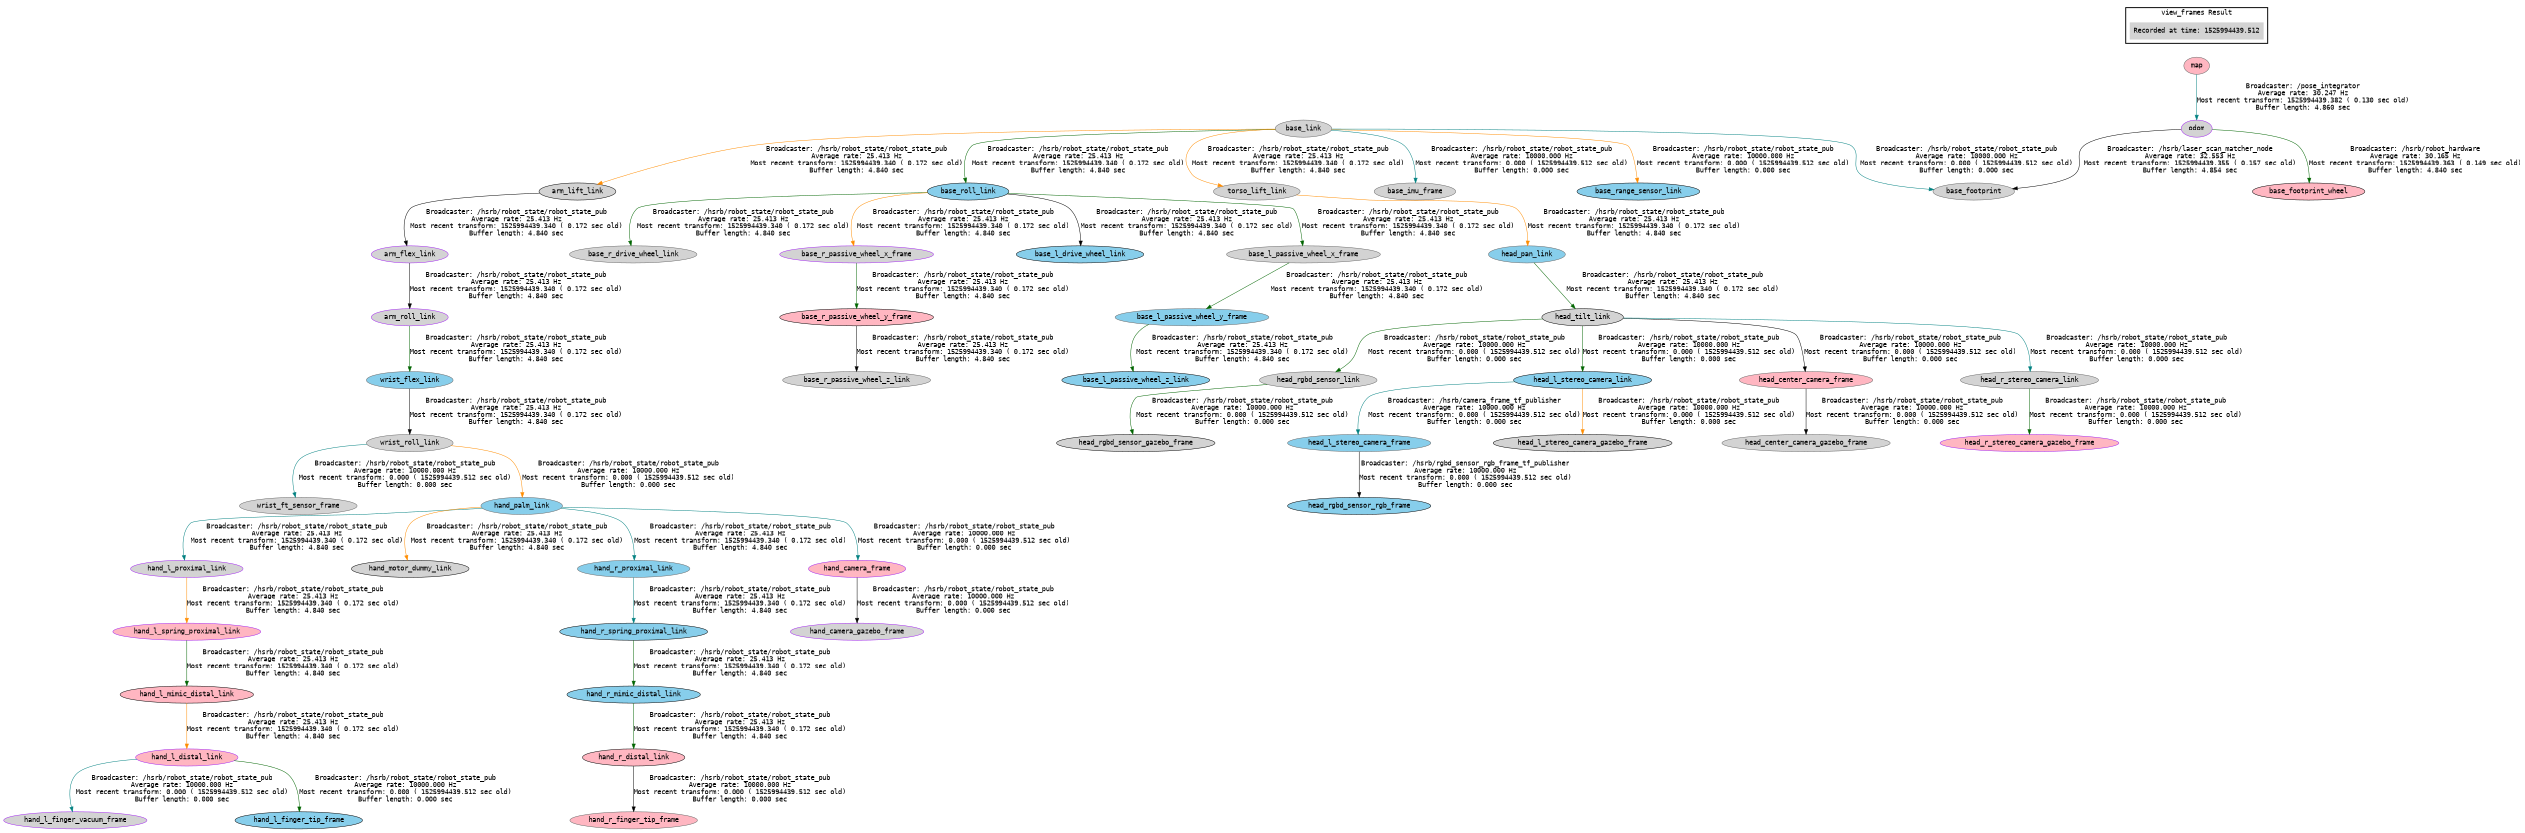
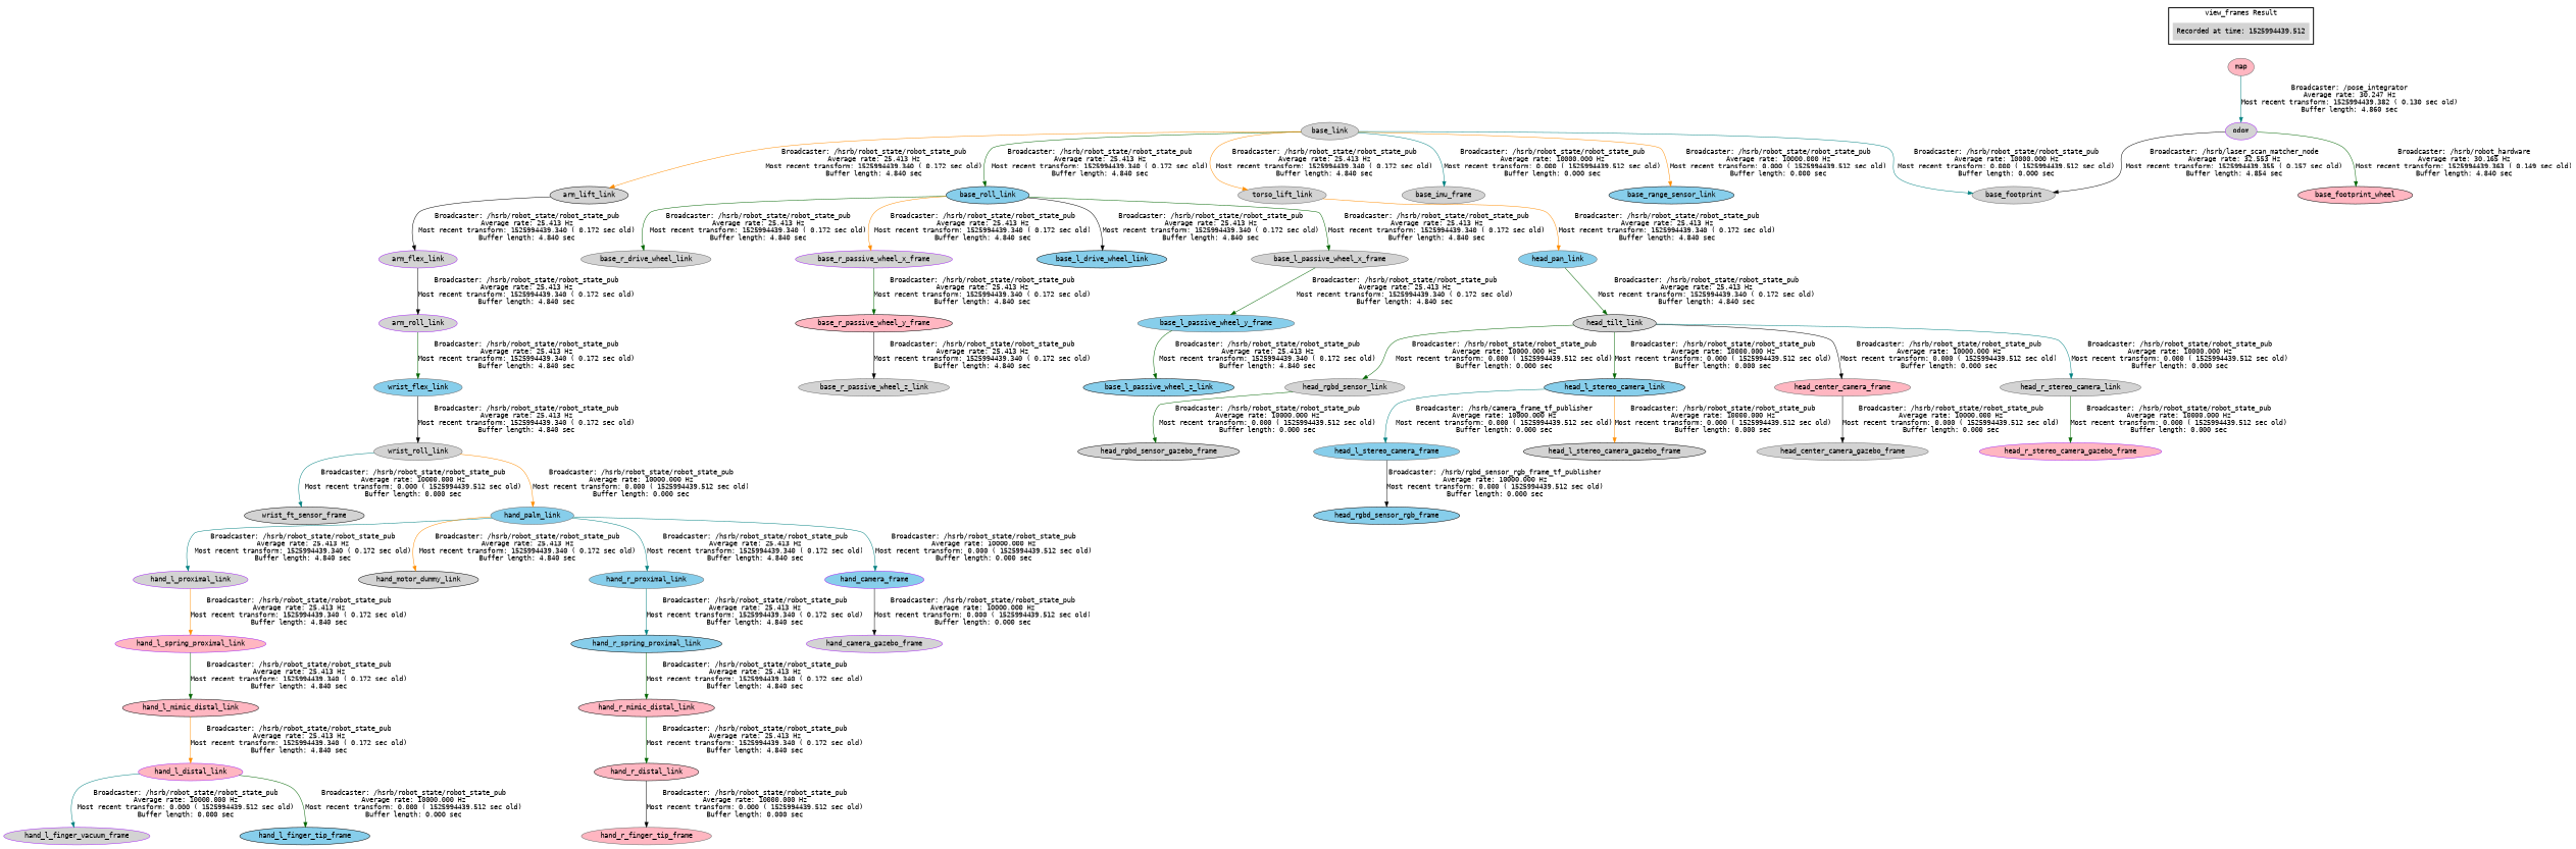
  digraph {
    fontname="DejaVu Sans Mono"
    node [color=gray40 fillcolor=lightgrey fontname="DejaVu Sans Mono" style=filled]
    edge [fontname="DejaVu Sans Mono" color=darkgreen]
    "Recorded at time: 1525994439.512" [shape=plaintext]
    map [fillcolor=lightpink]
    head_l_stereo_camera_link [color=black fillcolor=skyblue]
    head_l_stereo_camera_frame [fillcolor=skyblue]
    head_l_stereo_camera_gazebo_frame [color=black]
    head_rgbd_sensor_rgb_frame [color=black fillcolor=skyblue]
    head_tilt_link [color=black]
    head_center_camera_frame [fillcolor=lightpink]
    head_r_stereo_camera_link
    head_rgbd_sensor_link
    head_center_camera_gazebo_frame
    head_r_stereo_camera_gazebo_frame [color=purple fillcolor=lightpink]
    head_rgbd_sensor_gazebo_frame [color=black]
    arm_lift_link [color=black]
    arm_flex_link [color=purple]
    arm_roll_link [color=purple]
    wrist_flex_link [fillcolor=skyblue]
    base_link
    base_roll_link [color=black fillcolor=skyblue]
    torso_lift_link
    base_imu_frame
    base_range_sensor_link [color=black fillcolor=skyblue]
    base_footprint
    base_l_drive_wheel_link [color=black fillcolor=skyblue]
    base_l_passive_wheel_x_frame
    base_r_drive_wheel_link
    base_r_passive_wheel_x_frame [color=purple]
    head_pan_link [fillcolor=skyblue]
    wrist_roll_link
    base_l_passive_wheel_y_frame [fillcolor=skyblue]
    base_r_passive_wheel_y_frame [color=black fillcolor=lightpink]
    base_l_passive_wheel_z_link [color=black fillcolor=skyblue]
    base_r_passive_wheel_z_link
    hand_l_mimic_distal_link [color=black fillcolor=lightpink]
    hand_l_distal_link [color=purple fillcolor=lightpink]
    hand_l_finger_tip_frame [color=black fillcolor=skyblue]
    hand_l_finger_vacuum_frame [color=purple]
    hand_l_spring_proximal_link [color=purple fillcolor=lightpink]
    hand_l_proximal_link [color=purple]
    hand_palm_link [fillcolor=skyblue]
    hand_motor_dummy_link [color=black]
    hand_r_proximal_link [fillcolor=skyblue]
-   hand_camera_frame [color=purple fillcolor=lightpink]
+   hand_camera_frame [color=purple fillcolor=skyblue]
    hand_r_spring_proximal_link [color=black fillcolor=skyblue]
    hand_camera_gazebo_frame [color=purple]
-   wrist_ft_sensor_frame
-   hand_r_mimic_distal_link [color=black fillcolor=skyblue]
+   wrist_ft_sensor_frame [color=black]
+   hand_r_mimic_distal_link [color=black fillcolor=lightpink]
    hand_r_distal_link [color=black fillcolor=lightpink]
    hand_r_finger_tip_frame [fillcolor=lightpink]
    odom [color=purple]
    base_footprint_wheel [color=black fillcolor=lightpink]
    subgraph cluster_1 {
      color=black
      label="view_frames Result"
      style=bold
      "Recorded at time: 1525994439.512"
    }
    "Recorded at time: 1525994439.512" -> map [style=invis color=""]
    map -> odom [color=teal label="Broadcaster: /pose_integrator\nAverage rate: 30.247 Hz\nMost recent transform: 1525994439.382 ( 0.130 sec old)\nBuffer length: 4.860 sec\n"]
    head_l_stereo_camera_link -> head_l_stereo_camera_frame [color=teal label="Broadcaster: /hsrb/camera_frame_tf_publisher\nAverage rate: 10000.000 Hz\nMost recent transform: 0.000 ( 1525994439.512 sec old)\nBuffer length: 0.000 sec\n"]
    head_l_stereo_camera_link -> head_l_stereo_camera_gazebo_frame [color=darkorange label="Broadcaster: /hsrb/robot_state/robot_state_pub\nAverage rate: 10000.000 Hz\nMost recent transform: 0.000 ( 1525994439.512 sec old)\nBuffer length: 0.000 sec\n"]
    head_l_stereo_camera_frame -> head_rgbd_sensor_rgb_frame [color=black label="Broadcaster: /hsrb/rgbd_sensor_rgb_frame_tf_publisher\nAverage rate: 10000.000 Hz\nMost recent transform: 0.000 ( 1525994439.512 sec old)\nBuffer length: 0.000 sec\n"]
    head_tilt_link -> head_l_stereo_camera_link [label="Broadcaster: /hsrb/robot_state/robot_state_pub\nAverage rate: 10000.000 Hz\nMost recent transform: 0.000 ( 1525994439.512 sec old)\nBuffer length: 0.000 sec\n"]
    head_tilt_link -> head_center_camera_frame [color=black label="Broadcaster: /hsrb/robot_state/robot_state_pub\nAverage rate: 10000.000 Hz\nMost recent transform: 0.000 ( 1525994439.512 sec old)\nBuffer length: 0.000 sec\n"]
    head_tilt_link -> head_r_stereo_camera_link [color=teal label="Broadcaster: /hsrb/robot_state/robot_state_pub\nAverage rate: 10000.000 Hz\nMost recent transform: 0.000 ( 1525994439.512 sec old)\nBuffer length: 0.000 sec\n"]
    head_tilt_link -> head_rgbd_sensor_link [label="Broadcaster: /hsrb/robot_state/robot_state_pub\nAverage rate: 10000.000 Hz\nMost recent transform: 0.000 ( 1525994439.512 sec old)\nBuffer length: 0.000 sec\n"]
    head_center_camera_frame -> head_center_camera_gazebo_frame [color=black label="Broadcaster: /hsrb/robot_state/robot_state_pub\nAverage rate: 10000.000 Hz\nMost recent transform: 0.000 ( 1525994439.512 sec old)\nBuffer length: 0.000 sec\n"]
    head_r_stereo_camera_link -> head_r_stereo_camera_gazebo_frame [label="Broadcaster: /hsrb/robot_state/robot_state_pub\nAverage rate: 10000.000 Hz\nMost recent transform: 0.000 ( 1525994439.512 sec old)\nBuffer length: 0.000 sec\n"]
    head_rgbd_sensor_link -> head_rgbd_sensor_gazebo_frame [label="Broadcaster: /hsrb/robot_state/robot_state_pub\nAverage rate: 10000.000 Hz\nMost recent transform: 0.000 ( 1525994439.512 sec old)\nBuffer length: 0.000 sec\n"]
    arm_lift_link -> arm_flex_link [color=black label="Broadcaster: /hsrb/robot_state/robot_state_pub\nAverage rate: 25.413 Hz\nMost recent transform: 1525994439.340 ( 0.172 sec old)\nBuffer length: 4.840 sec\n"]
    arm_flex_link -> arm_roll_link [color=black label="Broadcaster: /hsrb/robot_state/robot_state_pub\nAverage rate: 25.413 Hz\nMost recent transform: 1525994439.340 ( 0.172 sec old)\nBuffer length: 4.840 sec\n"]
    arm_roll_link -> wrist_flex_link [label="Broadcaster: /hsrb/robot_state/robot_state_pub\nAverage rate: 25.413 Hz\nMost recent transform: 1525994439.340 ( 0.172 sec old)\nBuffer length: 4.840 sec\n"]
    wrist_flex_link -> wrist_roll_link [color=black label="Broadcaster: /hsrb/robot_state/robot_state_pub\nAverage rate: 25.413 Hz\nMost recent transform: 1525994439.340 ( 0.172 sec old)\nBuffer length: 4.840 sec\n"]
    base_link -> arm_lift_link [color=darkorange label="Broadcaster: /hsrb/robot_state/robot_state_pub\nAverage rate: 25.413 Hz\nMost recent transform: 1525994439.340 ( 0.172 sec old)\nBuffer length: 4.840 sec\n"]
    base_link -> base_roll_link [label="Broadcaster: /hsrb/robot_state/robot_state_pub\nAverage rate: 25.413 Hz\nMost recent transform: 1525994439.340 ( 0.172 sec old)\nBuffer length: 4.840 sec\n"]
    base_link -> torso_lift_link [color=darkorange label="Broadcaster: /hsrb/robot_state/robot_state_pub\nAverage rate: 25.413 Hz\nMost recent transform: 1525994439.340 ( 0.172 sec old)\nBuffer length: 4.840 sec\n"]
    base_link -> base_imu_frame [color=teal label="Broadcaster: /hsrb/robot_state/robot_state_pub\nAverage rate: 10000.000 Hz\nMost recent transform: 0.000 ( 1525994439.512 sec old)\nBuffer length: 0.000 sec\n"]
    base_link -> base_range_sensor_link [color=darkorange label="Broadcaster: /hsrb/robot_state/robot_state_pub\nAverage rate: 10000.000 Hz\nMost recent transform: 0.000 ( 1525994439.512 sec old)\nBuffer length: 0.000 sec\n"]
    base_link -> base_footprint [color=teal label="Broadcaster: /hsrb/robot_state/robot_state_pub\nAverage rate: 10000.000 Hz\nMost recent transform: 0.000 ( 1525994439.512 sec old)\nBuffer length: 0.000 sec\n"]
    base_roll_link -> base_l_drive_wheel_link [color=black label="Broadcaster: /hsrb/robot_state/robot_state_pub\nAverage rate: 25.413 Hz\nMost recent transform: 1525994439.340 ( 0.172 sec old)\nBuffer length: 4.840 sec\n"]
    base_roll_link -> base_l_passive_wheel_x_frame [label="Broadcaster: /hsrb/robot_state/robot_state_pub\nAverage rate: 25.413 Hz\nMost recent transform: 1525994439.340 ( 0.172 sec old)\nBuffer length: 4.840 sec\n"]
    base_roll_link -> base_r_drive_wheel_link [label="Broadcaster: /hsrb/robot_state/robot_state_pub\nAverage rate: 25.413 Hz\nMost recent transform: 1525994439.340 ( 0.172 sec old)\nBuffer length: 4.840 sec\n"]
    base_roll_link -> base_r_passive_wheel_x_frame [color=darkorange label="Broadcaster: /hsrb/robot_state/robot_state_pub\nAverage rate: 25.413 Hz\nMost recent transform: 1525994439.340 ( 0.172 sec old)\nBuffer length: 4.840 sec\n"]
    torso_lift_link -> head_pan_link [color=darkorange label="Broadcaster: /hsrb/robot_state/robot_state_pub\nAverage rate: 25.413 Hz\nMost recent transform: 1525994439.340 ( 0.172 sec old)\nBuffer length: 4.840 sec\n"]
    base_l_passive_wheel_x_frame -> base_l_passive_wheel_y_frame [label="Broadcaster: /hsrb/robot_state/robot_state_pub\nAverage rate: 25.413 Hz\nMost recent transform: 1525994439.340 ( 0.172 sec old)\nBuffer length: 4.840 sec\n"]
    base_r_passive_wheel_x_frame -> base_r_passive_wheel_y_frame [label="Broadcaster: /hsrb/robot_state/robot_state_pub\nAverage rate: 25.413 Hz\nMost recent transform: 1525994439.340 ( 0.172 sec old)\nBuffer length: 4.840 sec\n"]
    head_pan_link -> head_tilt_link [label="Broadcaster: /hsrb/robot_state/robot_state_pub\nAverage rate: 25.413 Hz\nMost recent transform: 1525994439.340 ( 0.172 sec old)\nBuffer length: 4.840 sec\n"]
    wrist_roll_link -> hand_palm_link [color=darkorange label="Broadcaster: /hsrb/robot_state/robot_state_pub\nAverage rate: 10000.000 Hz\nMost recent transform: 0.000 ( 1525994439.512 sec old)\nBuffer length: 0.000 sec\n"]
    wrist_roll_link -> wrist_ft_sensor_frame [color=teal label="Broadcaster: /hsrb/robot_state/robot_state_pub\nAverage rate: 10000.000 Hz\nMost recent transform: 0.000 ( 1525994439.512 sec old)\nBuffer length: 0.000 sec\n"]
    base_l_passive_wheel_y_frame -> base_l_passive_wheel_z_link [label="Broadcaster: /hsrb/robot_state/robot_state_pub\nAverage rate: 25.413 Hz\nMost recent transform: 1525994439.340 ( 0.172 sec old)\nBuffer length: 4.840 sec\n"]
    base_r_passive_wheel_y_frame -> base_r_passive_wheel_z_link [color=black label="Broadcaster: /hsrb/robot_state/robot_state_pub\nAverage rate: 25.413 Hz\nMost recent transform: 1525994439.340 ( 0.172 sec old)\nBuffer length: 4.840 sec\n"]
    hand_l_mimic_distal_link -> hand_l_distal_link [color=darkorange label="Broadcaster: /hsrb/robot_state/robot_state_pub\nAverage rate: 25.413 Hz\nMost recent transform: 1525994439.340 ( 0.172 sec old)\nBuffer length: 4.840 sec\n"]
    hand_l_distal_link -> hand_l_finger_tip_frame [label="Broadcaster: /hsrb/robot_state/robot_state_pub\nAverage rate: 10000.000 Hz\nMost recent transform: 0.000 ( 1525994439.512 sec old)\nBuffer length: 0.000 sec\n"]
    hand_l_distal_link -> hand_l_finger_vacuum_frame [color=teal label="Broadcaster: /hsrb/robot_state/robot_state_pub\nAverage rate: 10000.000 Hz\nMost recent transform: 0.000 ( 1525994439.512 sec old)\nBuffer length: 0.000 sec\n"]
    hand_l_spring_proximal_link -> hand_l_mimic_distal_link [label="Broadcaster: /hsrb/robot_state/robot_state_pub\nAverage rate: 25.413 Hz\nMost recent transform: 1525994439.340 ( 0.172 sec old)\nBuffer length: 4.840 sec\n"]
    hand_l_proximal_link -> hand_l_spring_proximal_link [color=darkorange label="Broadcaster: /hsrb/robot_state/robot_state_pub\nAverage rate: 25.413 Hz\nMost recent transform: 1525994439.340 ( 0.172 sec old)\nBuffer length: 4.840 sec\n"]
    hand_palm_link -> hand_l_proximal_link [color=teal label="Broadcaster: /hsrb/robot_state/robot_state_pub\nAverage rate: 25.413 Hz\nMost recent transform: 1525994439.340 ( 0.172 sec old)\nBuffer length: 4.840 sec\n"]
    hand_palm_link -> hand_motor_dummy_link [color=darkorange label="Broadcaster: /hsrb/robot_state/robot_state_pub\nAverage rate: 25.413 Hz\nMost recent transform: 1525994439.340 ( 0.172 sec old)\nBuffer length: 4.840 sec\n"]
    hand_palm_link -> hand_r_proximal_link [color=teal label="Broadcaster: /hsrb/robot_state/robot_state_pub\nAverage rate: 25.413 Hz\nMost recent transform: 1525994439.340 ( 0.172 sec old)\nBuffer length: 4.840 sec\n"]
    hand_palm_link -> hand_camera_frame [color=teal label="Broadcaster: /hsrb/robot_state/robot_state_pub\nAverage rate: 10000.000 Hz\nMost recent transform: 0.000 ( 1525994439.512 sec old)\nBuffer length: 0.000 sec\n"]
    hand_r_proximal_link -> hand_r_spring_proximal_link [color=teal label="Broadcaster: /hsrb/robot_state/robot_state_pub\nAverage rate: 25.413 Hz\nMost recent transform: 1525994439.340 ( 0.172 sec old)\nBuffer length: 4.840 sec\n"]
    hand_camera_frame -> hand_camera_gazebo_frame [color=black label="Broadcaster: /hsrb/robot_state/robot_state_pub\nAverage rate: 10000.000 Hz\nMost recent transform: 0.000 ( 1525994439.512 sec old)\nBuffer length: 0.000 sec\n"]
    hand_r_spring_proximal_link -> hand_r_mimic_distal_link [label="Broadcaster: /hsrb/robot_state/robot_state_pub\nAverage rate: 25.413 Hz\nMost recent transform: 1525994439.340 ( 0.172 sec old)\nBuffer length: 4.840 sec\n"]
    hand_r_mimic_distal_link -> hand_r_distal_link [label="Broadcaster: /hsrb/robot_state/robot_state_pub\nAverage rate: 25.413 Hz\nMost recent transform: 1525994439.340 ( 0.172 sec old)\nBuffer length: 4.840 sec\n"]
    hand_r_distal_link -> hand_r_finger_tip_frame [color=black label="Broadcaster: /hsrb/robot_state/robot_state_pub\nAverage rate: 10000.000 Hz\nMost recent transform: 0.000 ( 1525994439.512 sec old)\nBuffer length: 0.000 sec\n"]
    odom -> base_footprint [color=black label="Broadcaster: /hsrb/laser_scan_matcher_node\nAverage rate: 32.553 Hz\nMost recent transform: 1525994439.355 ( 0.157 sec old)\nBuffer length: 4.854 sec\n"]
    odom -> base_footprint_wheel [label="Broadcaster: /hsrb/robot_hardware\nAverage rate: 30.165 Hz\nMost recent transform: 1525994439.363 ( 0.149 sec old)\nBuffer length: 4.840 sec\n"]
  }
